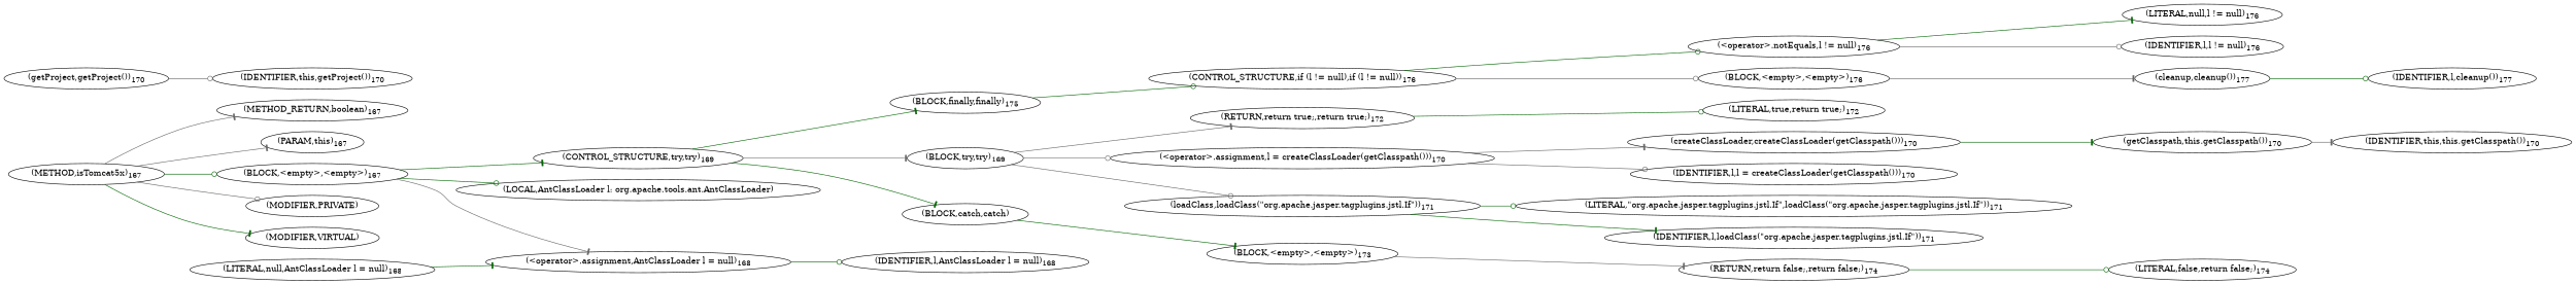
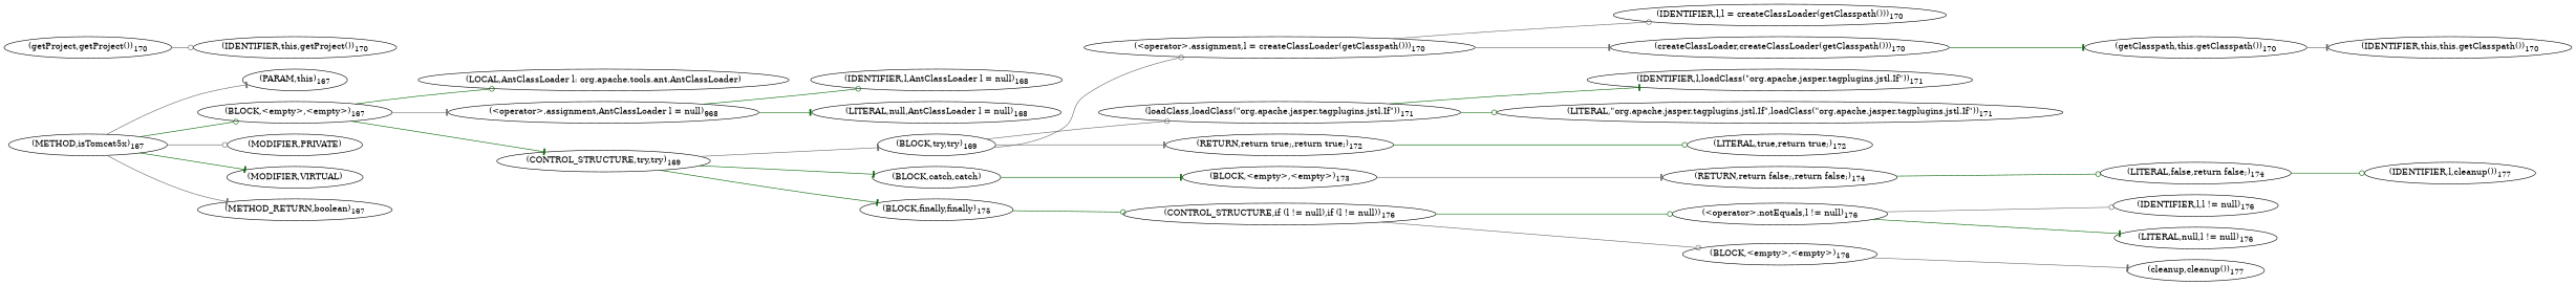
  digraph {
    rankdir=LR
    edge [arrowhead=tee color=darkgreen]
    n1 [label=<(METHOD,isTomcat5x)<SUB>167</SUB>>]
    n2 [label=<(PARAM,this)<SUB>167</SUB>>]
    n3 [label=<(BLOCK,&lt;empty&gt;,&lt;empty&gt;)<SUB>167</SUB>>]
    n4 [label=<(MODIFIER,PRIVATE)>]
    n5 [label=<(MODIFIER,VIRTUAL)>]
    n6 [label=<(METHOD_RETURN,boolean)<SUB>167</SUB>>]
    n7 [label=<(LOCAL,AntClassLoader l: org.apache.tools.ant.AntClassLoader)>]
-   n8 [label=<(&lt;operator&gt;.assignment,AntClassLoader l = null)<SUB>168</SUB>>]
+   n8 [label=<(&lt;operator&gt;.assignment,AntClassLoader l = null)<SUB>968</SUB>>]
    n9 [label=<(CONTROL_STRUCTURE,try,try)<SUB>169</SUB>>]
    n10 [label=<(IDENTIFIER,l,AntClassLoader l = null)<SUB>168</SUB>>]
    n11 [label=<(LITERAL,null,AntClassLoader l = null)<SUB>168</SUB>>]
    n12 [label=<(BLOCK,try,try)<SUB>169</SUB>>]
    n13 [label=<(BLOCK,catch,catch)>]
    n14 [label=<(BLOCK,finally,finally)<SUB>175</SUB>>]
    n15 [label=<(&lt;operator&gt;.assignment,l = createClassLoader(getClasspath()))<SUB>170</SUB>>]
    n16 [label=<(loadClass,loadClass(&quot;org.apache.jasper.tagplugins.jstl.If&quot;))<SUB>171</SUB>>]
    n17 [label=<(RETURN,return true;,return true;)<SUB>172</SUB>>]
    n18 [label=<(BLOCK,&lt;empty&gt;,&lt;empty&gt;)<SUB>173</SUB>>]
    n19 [label=<(CONTROL_STRUCTURE,if (l != null),if (l != null))<SUB>176</SUB>>]
    n20 [label=<(IDENTIFIER,l,l = createClassLoader(getClasspath()))<SUB>170</SUB>>]
    n21 [label=<(createClassLoader,createClassLoader(getClasspath()))<SUB>170</SUB>>]
    n22 [label=<(IDENTIFIER,l,loadClass(&quot;org.apache.jasper.tagplugins.jstl.If&quot;))<SUB>171</SUB>>]
    n23 [label=<(LITERAL,&quot;org.apache.jasper.tagplugins.jstl.If&quot;,loadClass(&quot;org.apache.jasper.tagplugins.jstl.If&quot;))<SUB>171</SUB>>]
    n24 [label=<(LITERAL,true,return true;)<SUB>172</SUB>>]
    n25 [label=<(getClasspath,this.getClasspath())<SUB>170</SUB>>]
    n26 [label=<(getProject,getProject())<SUB>170</SUB>>]
    n27 [label=<(IDENTIFIER,this,getProject())<SUB>170</SUB>>]
    n28 [label=<(IDENTIFIER,this,this.getClasspath())<SUB>170</SUB>>]
    n29 [label=<(RETURN,return false;,return false;)<SUB>174</SUB>>]
    n30 [label=<(LITERAL,false,return false;)<SUB>174</SUB>>]
    n31 [label=<(&lt;operator&gt;.notEquals,l != null)<SUB>176</SUB>>]
    n32 [label=<(BLOCK,&lt;empty&gt;,&lt;empty&gt;)<SUB>176</SUB>>]
    n33 [label=<(IDENTIFIER,l,l != null)<SUB>176</SUB>>]
    n34 [label=<(LITERAL,null,l != null)<SUB>176</SUB>>]
    n35 [label=<(cleanup,cleanup())<SUB>177</SUB>>]
    n36 [label=<(IDENTIFIER,l,cleanup())<SUB>177</SUB>>]
    n1 -> n2 [color=gray40]
    n1 -> n3 [arrowhead=odot]
    n1 -> n4 [arrowhead=odot color=gray40]
    n1 -> n5
    n1 -> n6 [color=gray40]
    n3 -> n7 [arrowhead=odot]
    n3 -> n8 [color=gray40]
    n3 -> n9
    n8 -> n10 [arrowhead=odot]
-   n11 -> n8
+   n8 -> n11
    n9 -> n12 [color=gray40]
    n9 -> n13
    n9 -> n14
    n12 -> n15 [arrowhead=odot color=gray40]
    n12 -> n16 [arrowhead=odot color=gray40]
    n12 -> n17 [color=gray40]
    n13 -> n18
    n14 -> n19 [arrowhead=odot]
    n15 -> n20 [arrowhead=odot color=gray40]
    n15 -> n21 [color=gray40]
    n16 -> n22
    n16 -> n23 [arrowhead=odot]
    n17 -> n24 [arrowhead=odot]
    n18 -> n29 [color=gray40]
    n19 -> n31 [arrowhead=odot]
    n19 -> n32 [arrowhead=odot color=gray40]
    n21 -> n25
    n25 -> n28 [color=gray40]
    n26 -> n27 [arrowhead=odot color=gray40]
    n29 -> n30 [arrowhead=odot]
    n31 -> n33 [arrowhead=odot color=gray40]
    n31 -> n34
    n32 -> n35 [color=gray40]
-   n35 -> n36 [arrowhead=odot]
+   n30 -> n36 [arrowhead=odot]
  }
